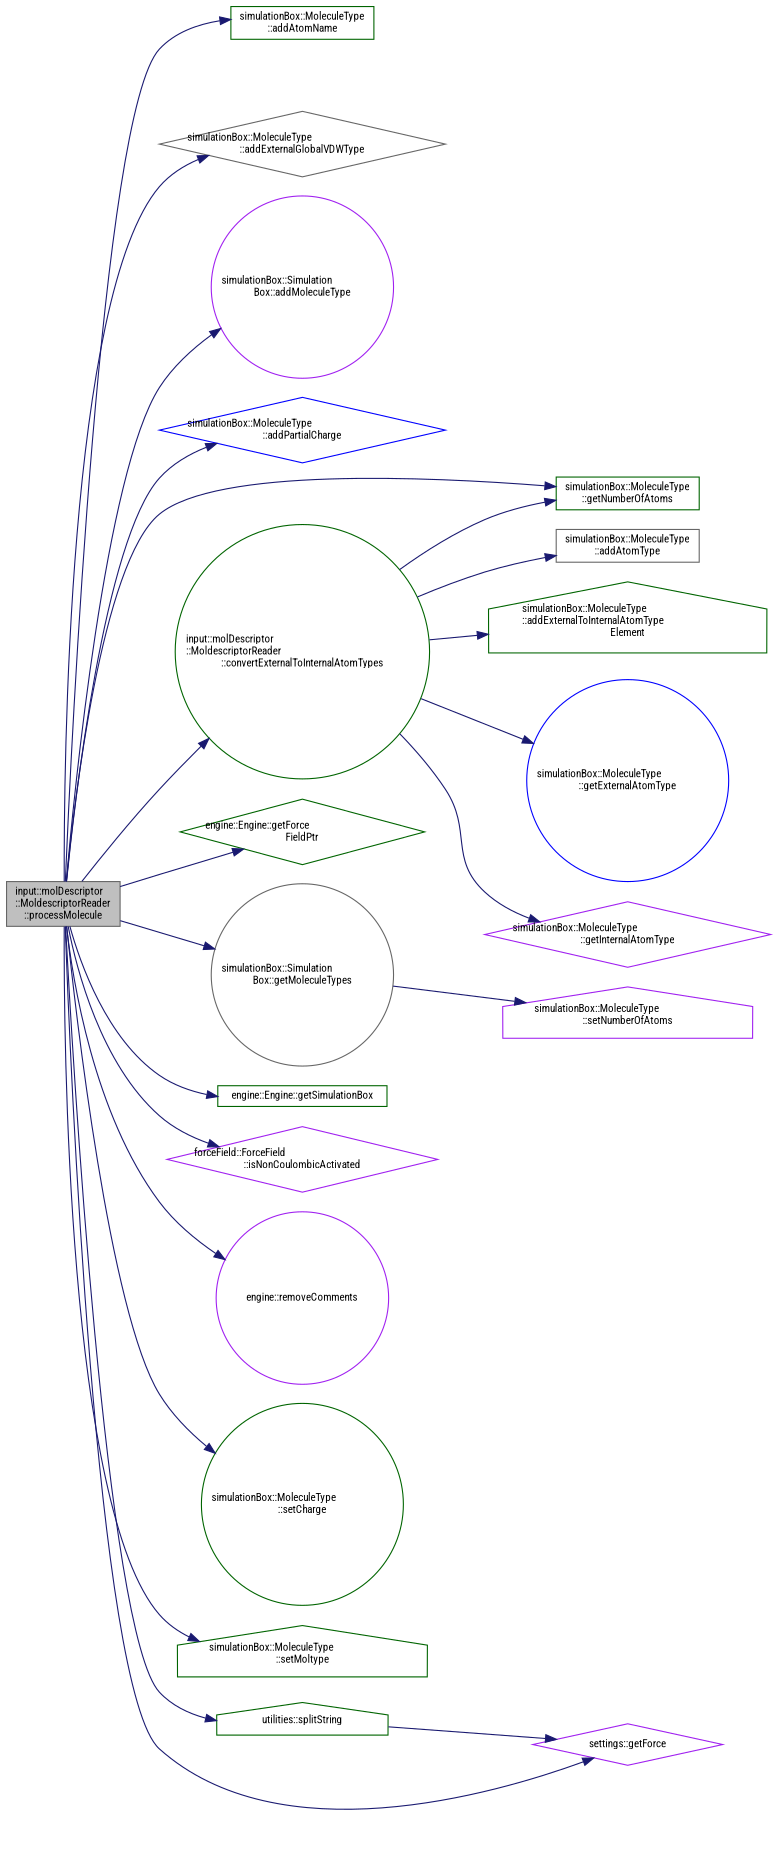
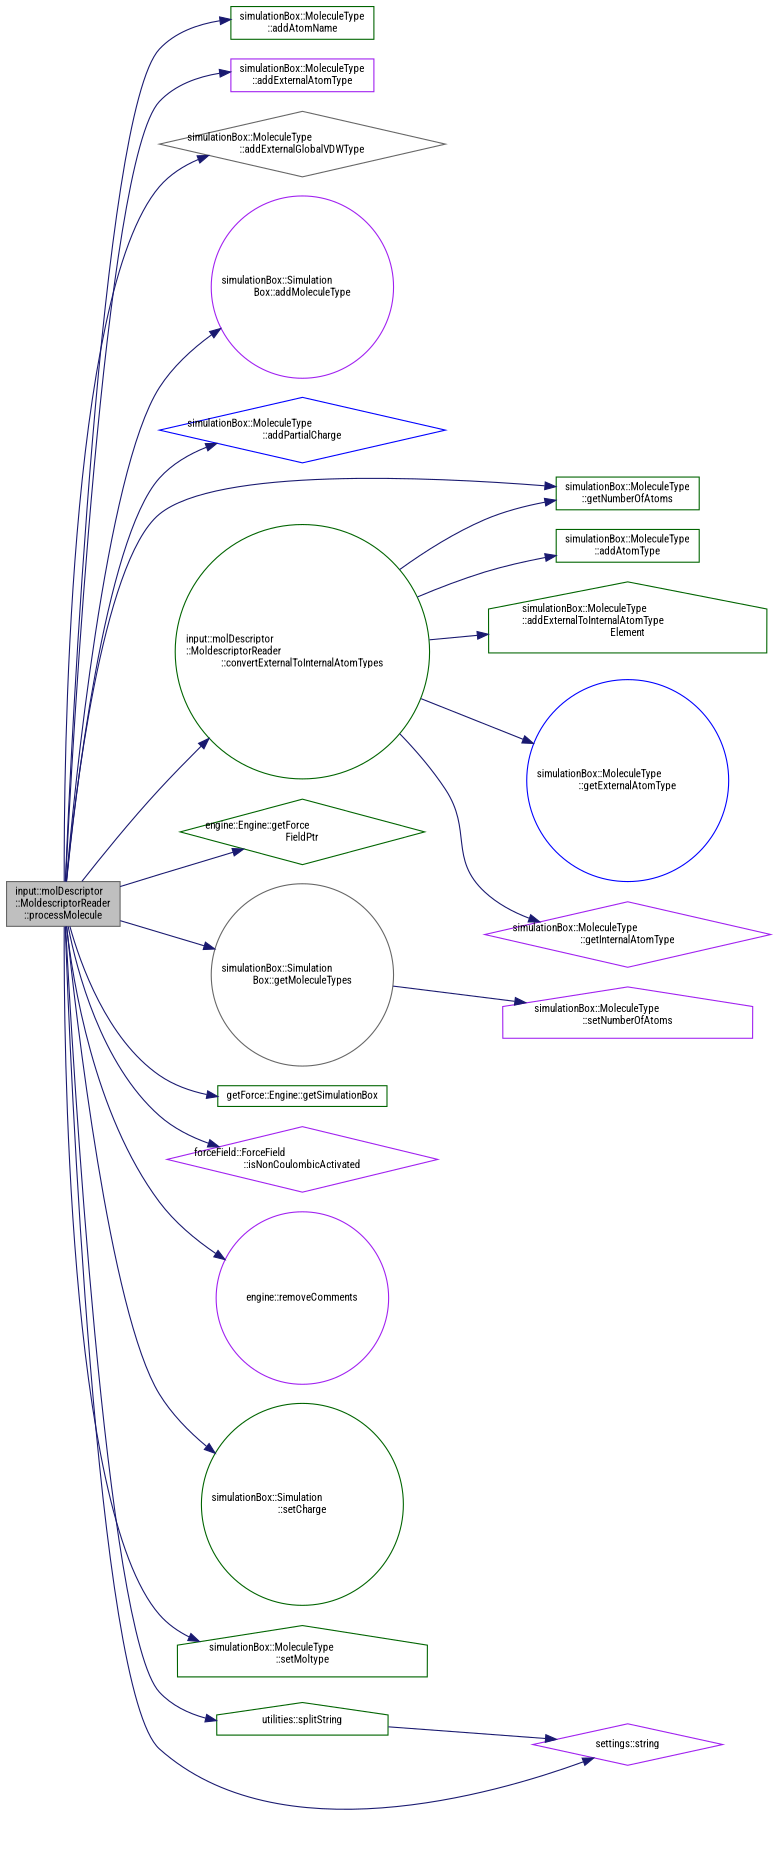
  digraph {
    fontname="Roboto Condensed"
    rankdir=LR
    node [color=darkgreen fillcolor=white fontname="Roboto Condensed" fontsize=10 shape=box style=filled]
    edge [color=midnightblue fontname="Roboto Condensed" fontsize=10 labelfontname=Helvetica labelfontsize=10 style=solid]
    n1 [color=gray40 fillcolor=grey75 fontcolor=black height=0.2 label="input::molDescriptor\l::MoldescriptorReader\l::processMolecule" width=0.4]
    n2 [height=0.2 label="simulationBox::MoleculeType\l::addAtomName" width=0.4]
+   n3 [color=purple height=0.2 label="simulationBox::MoleculeType\l::addExternalAtomType" width=0.4]
    n4 [color=gray40 height=0.2 label="simulationBox::MoleculeType\l::addExternalGlobalVDWType" shape=diamond width=0.4]
    n5 [color=purple height=0.2 label="simulationBox::Simulation\lBox::addMoleculeType" shape=circle width=0.4]
    n6 [color=blue height=0.2 label="simulationBox::MoleculeType\l::addPartialCharge" shape=diamond width=0.4]
    n7 [height=0.2 label="input::molDescriptor\l::MoldescriptorReader\l::convertExternalToInternalAtomTypes" shape=circle width=0.4]
    n8 [height=0.2 label="simulationBox::MoleculeType\l::getNumberOfAtoms" width=0.4]
    n9 [height=0.2 label="engine::Engine::getForce\lFieldPtr" shape=diamond width=0.4]
    n10 [color=gray40 height=0.2 label="simulationBox::Simulation\lBox::getMoleculeTypes" shape=circle width=0.4]
-   n11 [height=0.2 label="engine::Engine::getSimulationBox" width=0.4]
+   n11 [height=0.2 label="getForce::Engine::getSimulationBox" width=0.4]
    n12 [color=purple height=0.2 label="forceField::ForceField\l::isNonCoulombicActivated" shape=diamond width=0.4]
    n13 [color=purple height=0.2 label="engine::removeComments" shape=circle width=0.4]
-   n14 [height=0.2 label="simulationBox::MoleculeType\l::setCharge" shape=circle width=0.4]
+   n14 [height=0.2 label="simulationBox::Simulation\l::setCharge" shape=circle width=0.4]
    n15 [height=0.2 label="simulationBox::MoleculeType\l::setMoltype" shape=house width=0.4]
    n16 [height=0.2 label="utilities::splitString" shape=house width=0.4]
-   n17 [color=purple height=0.2 label="settings::getForce" shape=diamond width=0.4]
-   n18 [color=gray40 height=0.2 label="simulationBox::MoleculeType\l::addAtomType" width=0.4]
+   n17 [color=purple height=0.2 label="settings::string" shape=diamond width=0.4]
+   n18 [height=0.2 label="simulationBox::MoleculeType\l::addAtomType" width=0.4]
    n19 [height=0.2 label="simulationBox::MoleculeType\l::addExternalToInternalAtomType\lElement" shape=house width=0.4]
    n20 [color=blue height=0.2 label="simulationBox::MoleculeType\l::getExternalAtomType" shape=circle width=0.4]
    n21 [color=purple height=0.2 label="simulationBox::MoleculeType\l::getInternalAtomType" shape=diamond width=0.4]
    n22 [color=purple height=0.2 label="simulationBox::MoleculeType\l::setNumberOfAtoms" shape=house width=0.4]
    n1 -> n2
+   n1 -> n3
    n1 -> n4
    n1 -> n5
    n1 -> n6
    n1 -> n7
    n1 -> n8
    n1 -> n9
    n1 -> n10
    n1 -> n11
    n1 -> n12
    n1 -> n13
    n1 -> n14
    n1 -> n15
    n1 -> n16
    n1 -> n17
    n7 -> n8
    n7 -> n18
    n7 -> n19
    n7 -> n20
    n7 -> n21
    n10 -> n22
    n16 -> n17
  }
